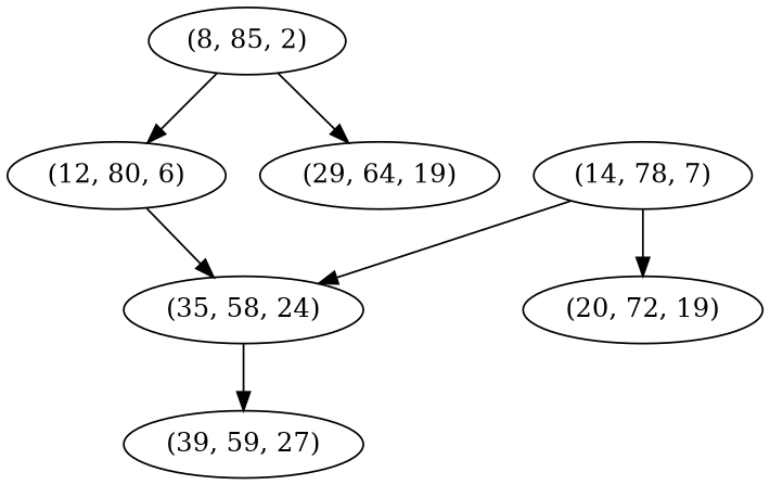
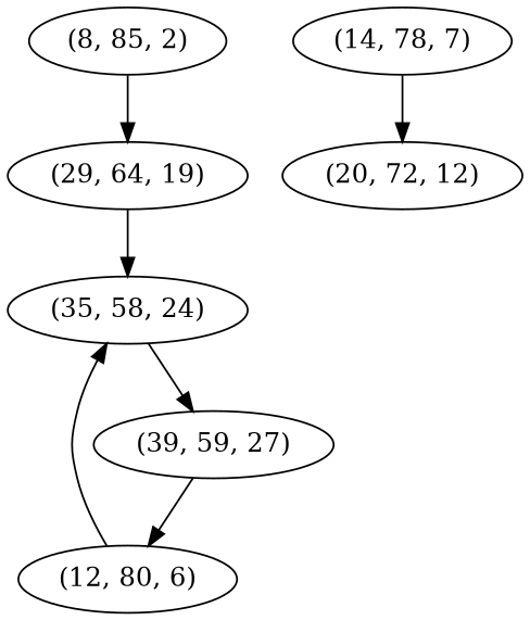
  digraph {
    "(8, 85, 2)"
    "(12, 80, 6)"
    "(29, 64, 19)"
    "(35, 58, 24)"
    "(14, 78, 7)"
-   "(20, 72, 12)" [label="(20, 72, 19)"]
+   "(20, 72, 12)"
    n7 [label="(39, 59, 27)"]
-   "(8, 85, 2)" -> "(12, 80, 6)"
+   n7 -> "(12, 80, 6)"
    "(8, 85, 2)" -> "(29, 64, 19)"
    "(12, 80, 6)" -> "(35, 58, 24)"
-   "(14, 78, 7)" -> "(35, 58, 24)"
+   "(29, 64, 19)" -> "(35, 58, 24)"
    "(35, 58, 24)" -> n7
    "(14, 78, 7)" -> "(20, 72, 12)"
  }
